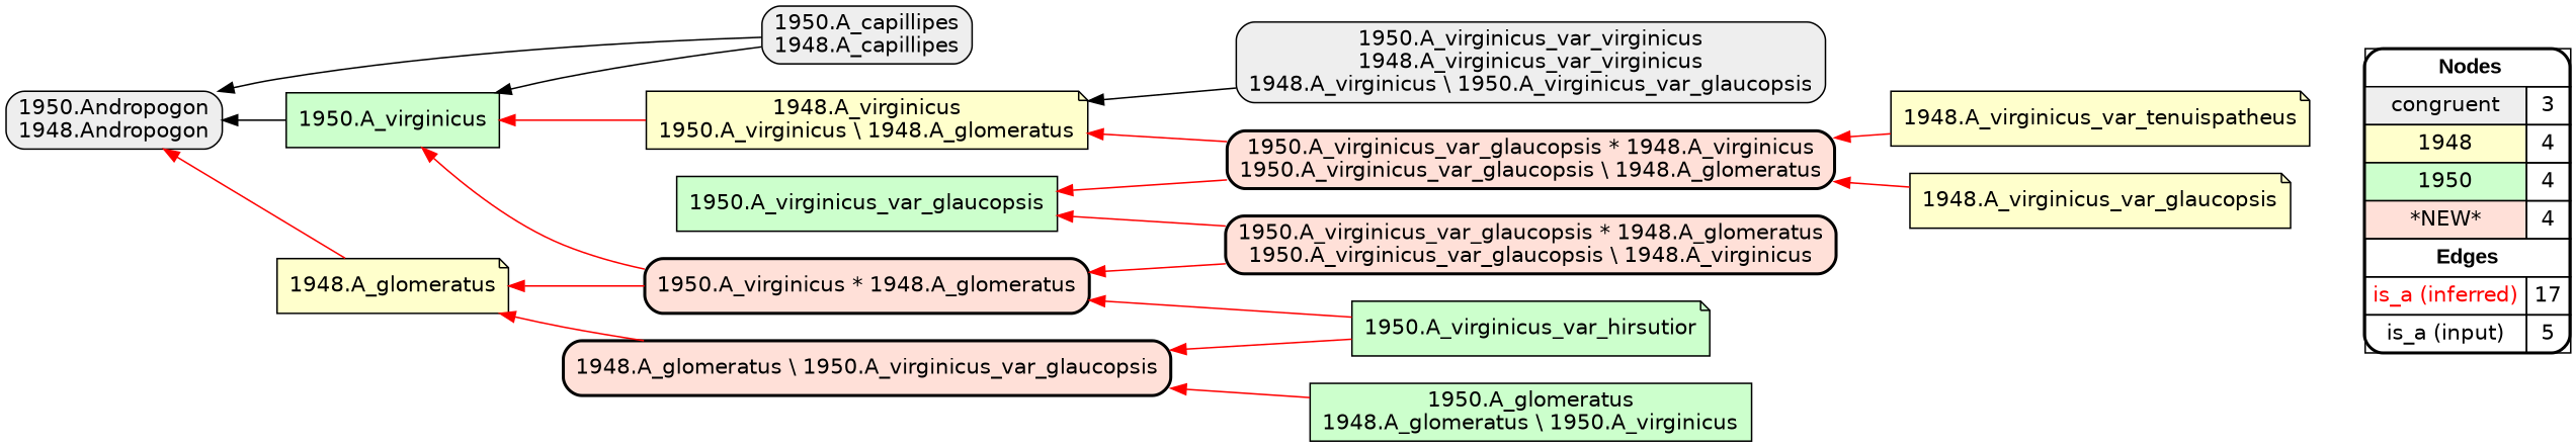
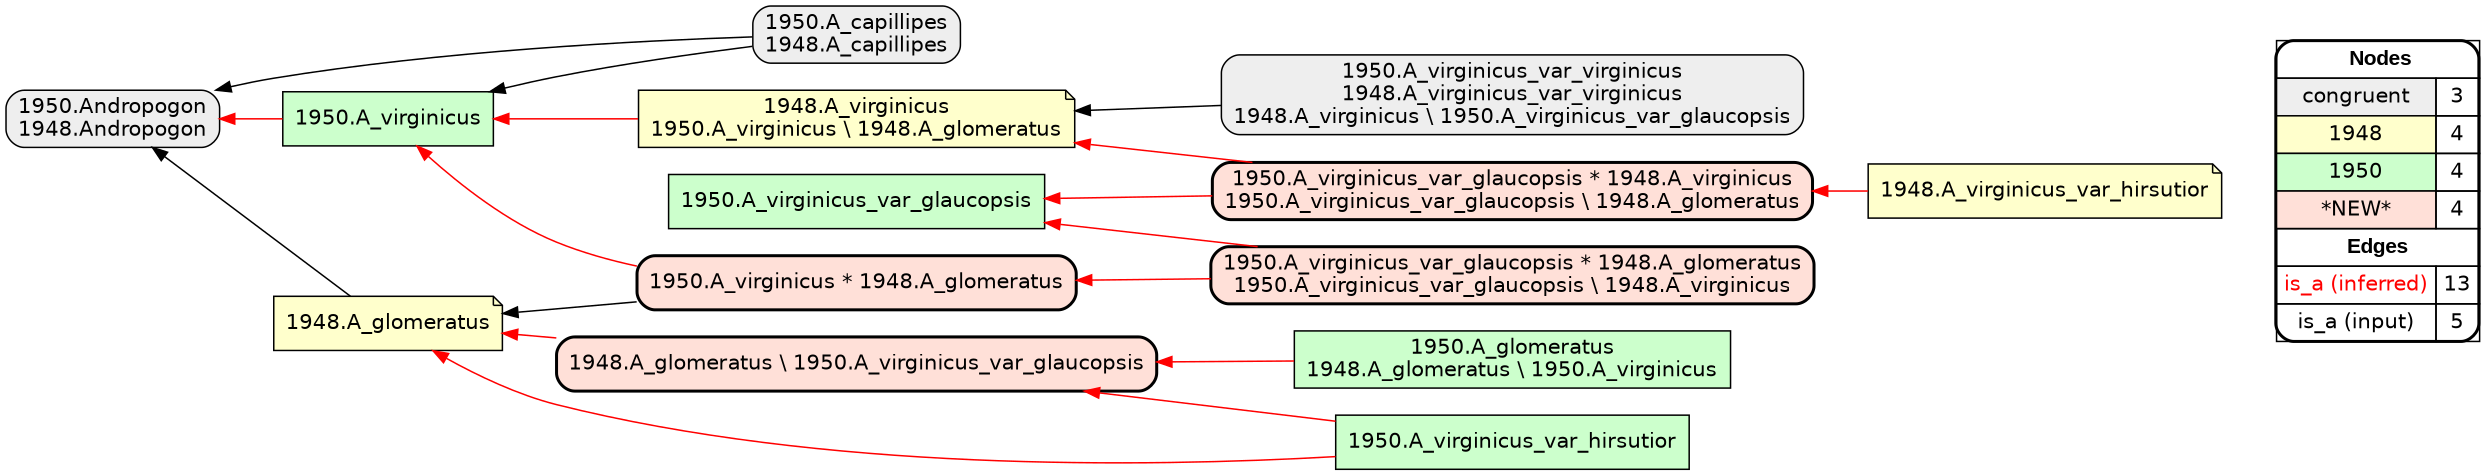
  digraph {
    rankdir=RL
    node [fillcolor="#FFFFCC" fontname=helvetica shape=box style=filled]
    edge [arrowhead=normal color="#FF0000" constraint=true penwidth=1 style=solid]
-   n1 [fillcolor=white label=<   <TABLE BORDER="0" CELLBORDER="1" CELLSPACING="0" CELLPADDING="4">  <TR> <TD COLSPAN="2"><font face="Arial Black"> Nodes</font></TD> </TR>  <TR>   <TD bgcolor="#EEEEEE" fontname="helvetica">congruent</TD>   <TD>3</TD>   </TR>  <TR>   <TD bgcolor="#FFFFCC" fontname="helvetica">1948</TD>   <TD>4</TD>   </TR>  <TR>   <TD bgcolor="#CCFFCC" fontname="helvetica">1950</TD>   <TD>4</TD>   </TR>  <TR>   <TD bgcolor="#FFE0D8" fontname="helvetica">*NEW*</TD>   <TD>4</TD>   </TR>  <TR> <TD COLSPAN="2"><font face = "Arial Black"> Edges </font></TD> </TR>  <TR>   <TD><font color ="#FF0000">is_a (inferred)</font></TD><TD>17</TD> </TR> <TR>   <TD><font color ="#000000">is_a (input)</font></TD><TD>5</TD> </TR> </TABLE>   > margin=0 style="filled,rounded,bold"]
+   n1 [fillcolor=white label=<   <TABLE BORDER="0" CELLBORDER="1" CELLSPACING="0" CELLPADDING="4">  <TR> <TD COLSPAN="2"><font face="Arial Black"> Nodes</font></TD> </TR>  <TR>   <TD bgcolor="#EEEEEE" fontname="helvetica">congruent</TD>   <TD>3</TD>   </TR>  <TR>   <TD bgcolor="#FFFFCC" fontname="helvetica">1948</TD>   <TD>4</TD>   </TR>  <TR>   <TD bgcolor="#CCFFCC" fontname="helvetica">1950</TD>   <TD>4</TD>   </TR>  <TR>   <TD bgcolor="#FFE0D8" fontname="helvetica">*NEW*</TD>   <TD>4</TD>   </TR>  <TR> <TD COLSPAN="2"><font face = "Arial Black"> Edges </font></TD> </TR>  <TR>   <TD><font color ="#FF0000">is_a (inferred)</font></TD><TD>13</TD> </TR> <TR>   <TD><font color ="#000000">is_a (input)</font></TD><TD>5</TD> </TR> </TABLE>   > margin=0 style="filled,rounded,bold"]
    "1950.Andropogon\n1948.Andropogon" [fillcolor="#EEEEEE" style="filled,rounded"]
    "1950.A_virginicus_var_virginicus\n1948.A_virginicus_var_virginicus\n1948.A_virginicus \\ 1950.A_virginicus_var_glaucopsis" [fillcolor="#EEEEEE" style="filled,rounded"]
    "1948.A_virginicus\n1950.A_virginicus \\ 1948.A_glomeratus" [shape=note]
    "1950.A_virginicus" [fillcolor="#CCFFCC"]
    "1950.A_capillipes\n1948.A_capillipes" [fillcolor="#EEEEEE" style="filled,rounded"]
-   "1948.A_virginicus_var_tenuispatheus" [shape=note]
+   "1948.A_virginicus_var_tenuispatheus" [shape=note label="1948.A_virginicus_var_hirsutior"]
    "1950.A_virginicus_var_glaucopsis * 1948.A_virginicus\n1950.A_virginicus_var_glaucopsis \\ 1948.A_glomeratus" [fillcolor="#FFE0D8" style="filled,rounded,bold"]
    "1950.A_virginicus_var_glaucopsis" [fillcolor="#CCFFCC"]
    "1948.A_glomeratus" [shape=note]
-   "1948.A_virginicus_var_glaucopsis" [shape=note]
    "1950.A_glomeratus\n1948.A_glomeratus \\ 1950.A_virginicus" [fillcolor="#CCFFCC"]
    "1948.A_glomeratus \\ 1950.A_virginicus_var_glaucopsis" [fillcolor="#FFE0D8" style="filled,rounded,bold"]
-   "1950.A_virginicus_var_hirsutior" [fillcolor="#CCFFCC" shape=note]
+   "1950.A_virginicus_var_hirsutior" [fillcolor="#CCFFCC"]
    "1950.A_virginicus * 1948.A_glomeratus" [fillcolor="#FFE0D8" style="filled,rounded,bold"]
    "1950.A_virginicus_var_glaucopsis * 1948.A_glomeratus\n1950.A_virginicus_var_glaucopsis \\ 1948.A_virginicus" [fillcolor="#FFE0D8" style="filled,rounded,bold"]
    subgraph sub_1 {
      rank=source
      n1
    }
    "1950.A_virginicus_var_virginicus\n1948.A_virginicus_var_virginicus\n1948.A_virginicus \\ 1950.A_virginicus_var_glaucopsis" -> "1948.A_virginicus\n1950.A_virginicus \\ 1948.A_glomeratus" [color="#000000"]
    "1948.A_virginicus\n1950.A_virginicus \\ 1948.A_glomeratus" -> "1950.A_virginicus"
-   "1950.A_virginicus" -> "1950.Andropogon\n1948.Andropogon" [color="#000000"]
+   "1950.A_virginicus" -> "1950.Andropogon\n1948.Andropogon"
    "1950.A_capillipes\n1948.A_capillipes" -> "1950.Andropogon\n1948.Andropogon" [color="#000000"]
    "1950.A_capillipes\n1948.A_capillipes" -> "1950.A_virginicus" [color="#000000"]
    "1948.A_virginicus_var_tenuispatheus" -> "1950.A_virginicus_var_glaucopsis * 1948.A_virginicus\n1950.A_virginicus_var_glaucopsis \\ 1948.A_glomeratus"
    "1950.A_virginicus_var_glaucopsis * 1948.A_virginicus\n1950.A_virginicus_var_glaucopsis \\ 1948.A_glomeratus" -> "1948.A_virginicus\n1950.A_virginicus \\ 1948.A_glomeratus"
    "1950.A_virginicus_var_glaucopsis * 1948.A_virginicus\n1950.A_virginicus_var_glaucopsis \\ 1948.A_glomeratus" -> "1950.A_virginicus_var_glaucopsis"
-   "1948.A_glomeratus" -> "1950.Andropogon\n1948.Andropogon"
-   "1948.A_virginicus_var_glaucopsis" -> "1950.A_virginicus_var_glaucopsis * 1948.A_virginicus\n1950.A_virginicus_var_glaucopsis \\ 1948.A_glomeratus"
+   "1948.A_glomeratus" -> "1950.Andropogon\n1948.Andropogon" [color="#000000"]
    "1950.A_glomeratus\n1948.A_glomeratus \\ 1950.A_virginicus" -> "1948.A_glomeratus \\ 1950.A_virginicus_var_glaucopsis"
    "1948.A_glomeratus \\ 1950.A_virginicus_var_glaucopsis" -> "1948.A_glomeratus"
    "1950.A_virginicus_var_hirsutior" -> "1948.A_glomeratus \\ 1950.A_virginicus_var_glaucopsis"
-   "1950.A_virginicus_var_hirsutior" -> "1950.A_virginicus * 1948.A_glomeratus"
+   "1950.A_virginicus_var_hirsutior" -> "1948.A_glomeratus"
    "1950.A_virginicus * 1948.A_glomeratus" -> "1950.A_virginicus"
-   "1950.A_virginicus * 1948.A_glomeratus" -> "1948.A_glomeratus"
+   "1950.A_virginicus * 1948.A_glomeratus" -> "1948.A_glomeratus" [color="#000000"]
    "1950.A_virginicus_var_glaucopsis * 1948.A_glomeratus\n1950.A_virginicus_var_glaucopsis \\ 1948.A_virginicus" -> "1950.A_virginicus_var_glaucopsis"
    "1950.A_virginicus_var_glaucopsis * 1948.A_glomeratus\n1950.A_virginicus_var_glaucopsis \\ 1948.A_virginicus" -> "1950.A_virginicus * 1948.A_glomeratus"
  }
